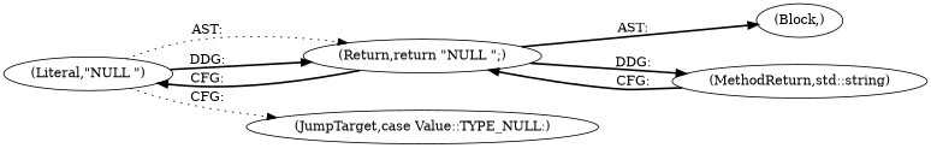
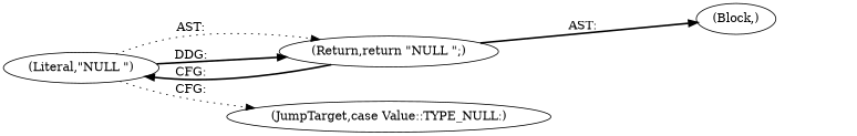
  digraph {
    rankdir=LR
    edge [style=bold]
    n1 [label="(Literal,\"NULL \")"]
    n2 [label="(Return,return \"NULL \";)"]
    n3 [label="(JumpTarget,case Value::TYPE_NULL:)"]
    n4 [label="(Block,)"]
-   n5 [label="(MethodReturn,std::string)"]
    n1 -> n2 [label="AST: " style=dotted]
    n1 -> n2 [label="DDG: "]
    n1 -> n3 [label="CFG: " style=dotted]
    n2 -> n1 [label="CFG: "]
    n2 -> n4 [label="AST: "]
-   n2 -> n5 [label="DDG: "]
-   n5 -> n2 [label="CFG: "]
  }
